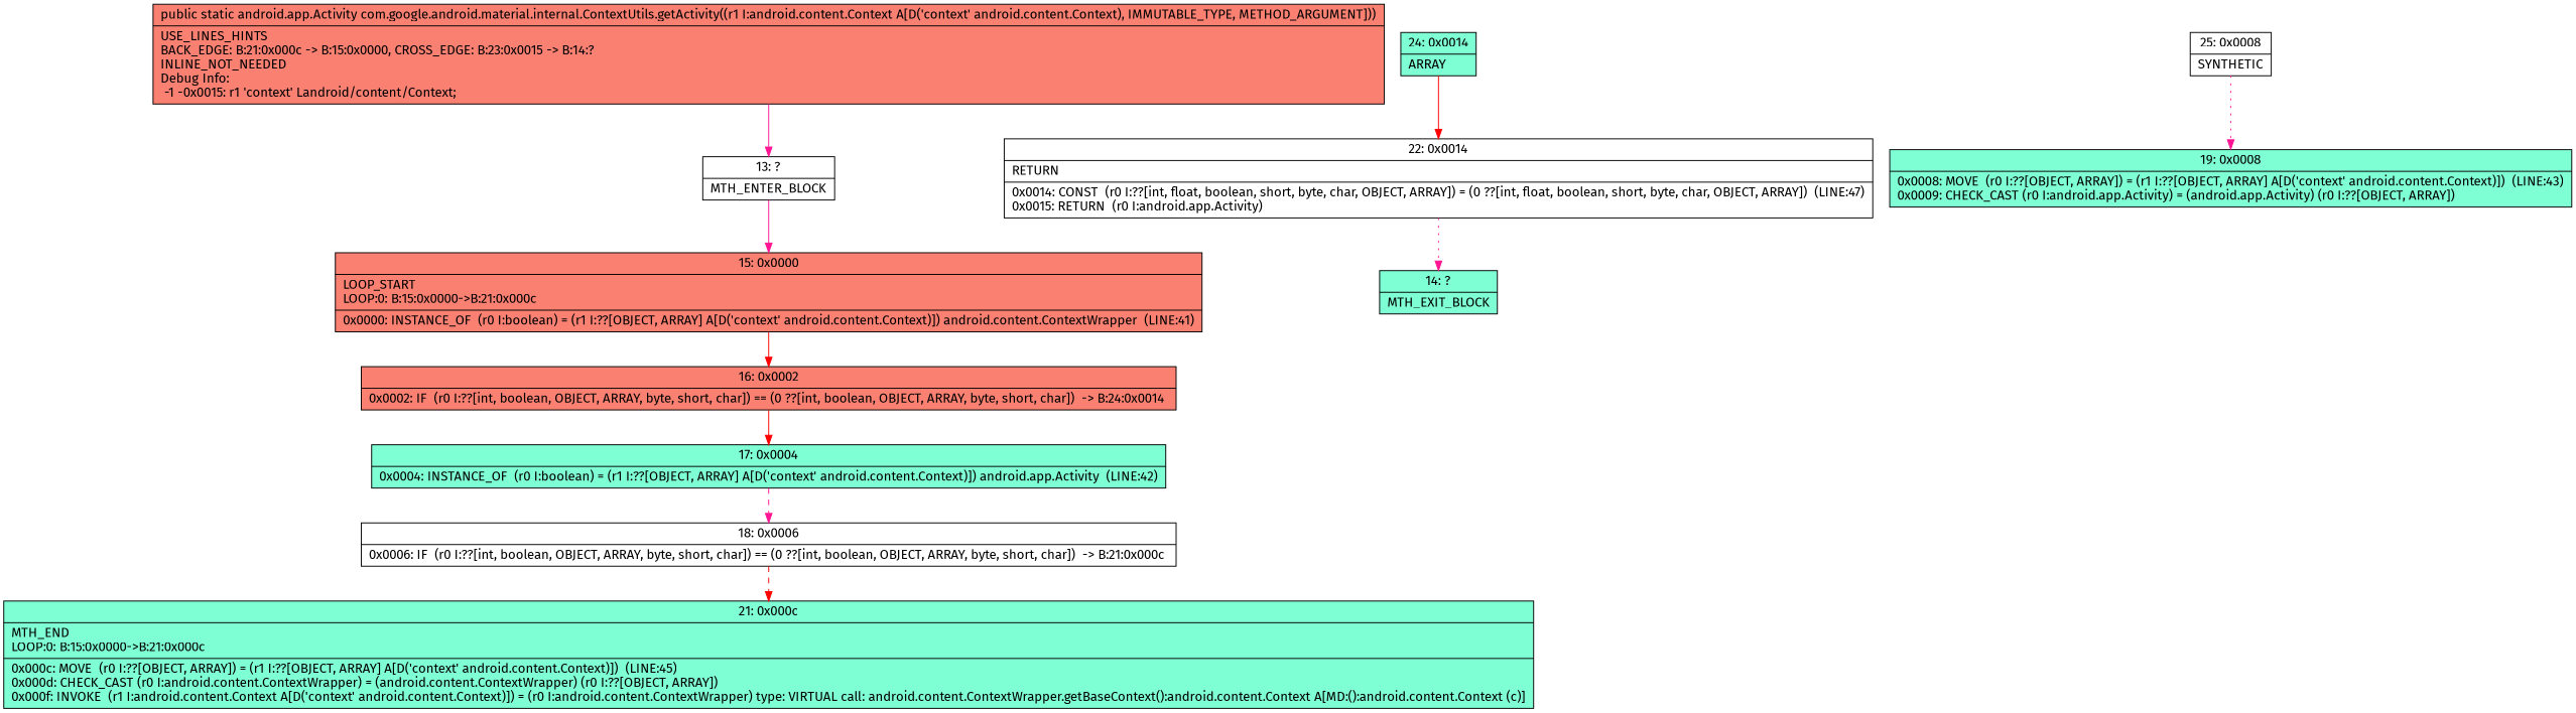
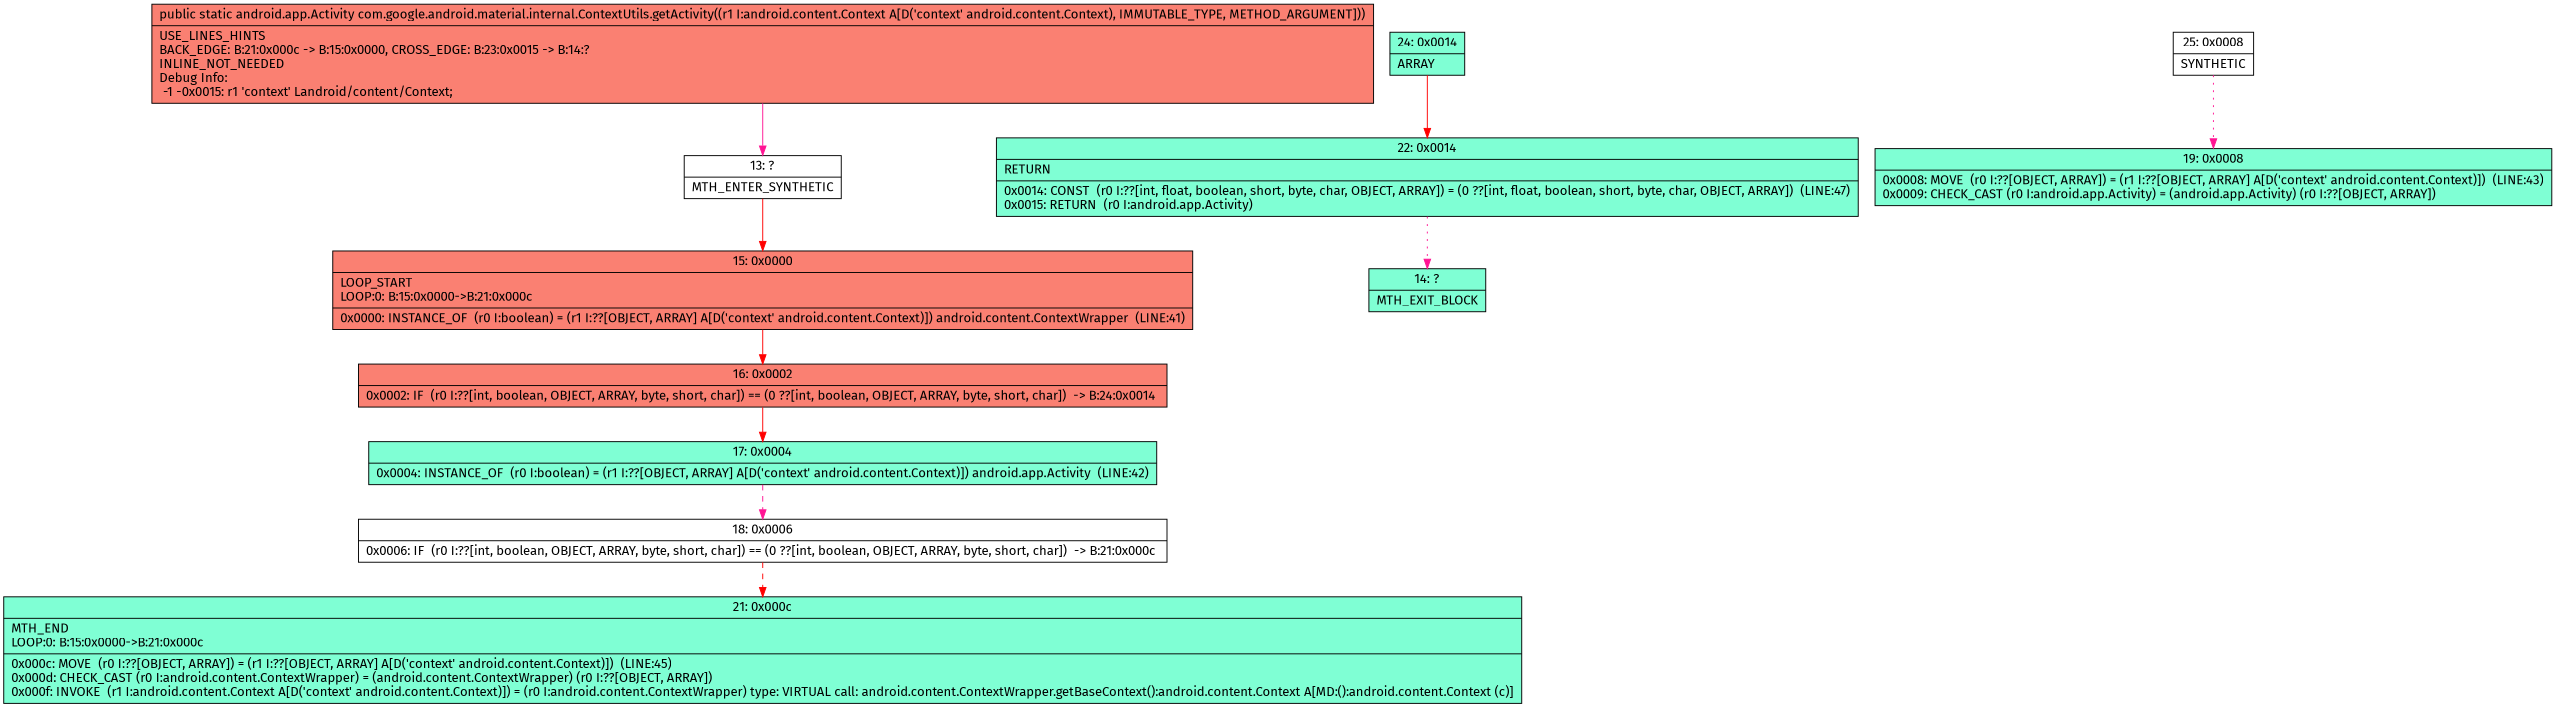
  digraph {
    fontname="Fira Sans"
    node [fillcolor=aquamarine fontname="Fira Sans" shape=record style=filled]
    edge [color=deeppink fontname="Fira Sans" style=solid]
-   n1 [fillcolor=white label="{13\:\ ?|MTH_ENTER_BLOCK\l}"]
+   n1 [fillcolor=white label="{13\:\ ?|MTH_ENTER_SYNTHETIC\l}"]
    n2 [fillcolor=salmon label="{15\:\ 0x0000|LOOP_START\lLOOP:0: B:15:0x0000\-\>B:21:0x000c\l|0x0000: INSTANCE_OF  (r0 I:boolean) = (r1 I:??[OBJECT, ARRAY] A[D('context' android.content.Context)]) android.content.ContextWrapper  (LINE:41)\l}"]
    n3 [fillcolor=salmon label="{16\:\ 0x0002|0x0002: IF  (r0 I:??[int, boolean, OBJECT, ARRAY, byte, short, char]) == (0 ??[int, boolean, OBJECT, ARRAY, byte, short, char])  \-\> B:24:0x0014 \l}"]
    n4 [label="{17\:\ 0x0004|0x0004: INSTANCE_OF  (r0 I:boolean) = (r1 I:??[OBJECT, ARRAY] A[D('context' android.content.Context)]) android.app.Activity  (LINE:42)\l}"]
    n5 [fillcolor=white label="{18\:\ 0x0006|0x0006: IF  (r0 I:??[int, boolean, OBJECT, ARRAY, byte, short, char]) == (0 ??[int, boolean, OBJECT, ARRAY, byte, short, char])  \-\> B:21:0x000c \l}"]
    n6 [label="{24\:\ 0x0014|ARRAY\l}"]
-   n7 [fillcolor=white label="{22\:\ 0x0014|RETURN\l|0x0014: CONST  (r0 I:??[int, float, boolean, short, byte, char, OBJECT, ARRAY]) = (0 ??[int, float, boolean, short, byte, char, OBJECT, ARRAY])  (LINE:47)\l0x0015: RETURN  (r0 I:android.app.Activity) \l}"]
+   n7 [label="{22\:\ 0x0014|RETURN\l|0x0014: CONST  (r0 I:??[int, float, boolean, short, byte, char, OBJECT, ARRAY]) = (0 ??[int, float, boolean, short, byte, char, OBJECT, ARRAY])  (LINE:47)\l0x0015: RETURN  (r0 I:android.app.Activity) \l}"]
    n8 [label="{21\:\ 0x000c|MTH_END\lLOOP:0: B:15:0x0000\-\>B:21:0x000c\l|0x000c: MOVE  (r0 I:??[OBJECT, ARRAY]) = (r1 I:??[OBJECT, ARRAY] A[D('context' android.content.Context)])  (LINE:45)\l0x000d: CHECK_CAST (r0 I:android.content.ContextWrapper) = (android.content.ContextWrapper) (r0 I:??[OBJECT, ARRAY]) \l0x000f: INVOKE  (r1 I:android.content.Context A[D('context' android.content.Context)]) = (r0 I:android.content.ContextWrapper) type: VIRTUAL call: android.content.ContextWrapper.getBaseContext():android.content.Context A[MD:():android.content.Context (c)]\l}"]
    n9 [fillcolor=white label="{25\:\ 0x0008|SYNTHETIC\l}"]
    n10 [label="{19\:\ 0x0008|0x0008: MOVE  (r0 I:??[OBJECT, ARRAY]) = (r1 I:??[OBJECT, ARRAY] A[D('context' android.content.Context)])  (LINE:43)\l0x0009: CHECK_CAST (r0 I:android.app.Activity) = (android.app.Activity) (r0 I:??[OBJECT, ARRAY]) \l}"]
    n11 [label="{14\:\ ?|MTH_EXIT_BLOCK\l}"]
    n12 [fillcolor=salmon label="{public static android.app.Activity com.google.android.material.internal.ContextUtils.getActivity((r1 I:android.content.Context A[D('context' android.content.Context), IMMUTABLE_TYPE, METHOD_ARGUMENT]))  | USE_LINES_HINTS\lBACK_EDGE: B:21:0x000c \-\> B:15:0x0000, CROSS_EDGE: B:23:0x0015 \-\> B:14:?\lINLINE_NOT_NEEDED\lDebug Info:\l  \-1 \-0x0015: r1 'context' Landroid\/content\/Context;\l}"]
-   n1 -> n2
+   n1 -> n2 [color=red]
    n2 -> n3 [color=red]
    n3 -> n4 [color=red]
    n4 -> n5 [style=dashed]
    n5 -> n8 [color=red style=dashed]
    n6 -> n7 [color=red]
    n7 -> n11 [style=dotted]
    n9 -> n10 [style=dotted]
    n12 -> n1
  }
